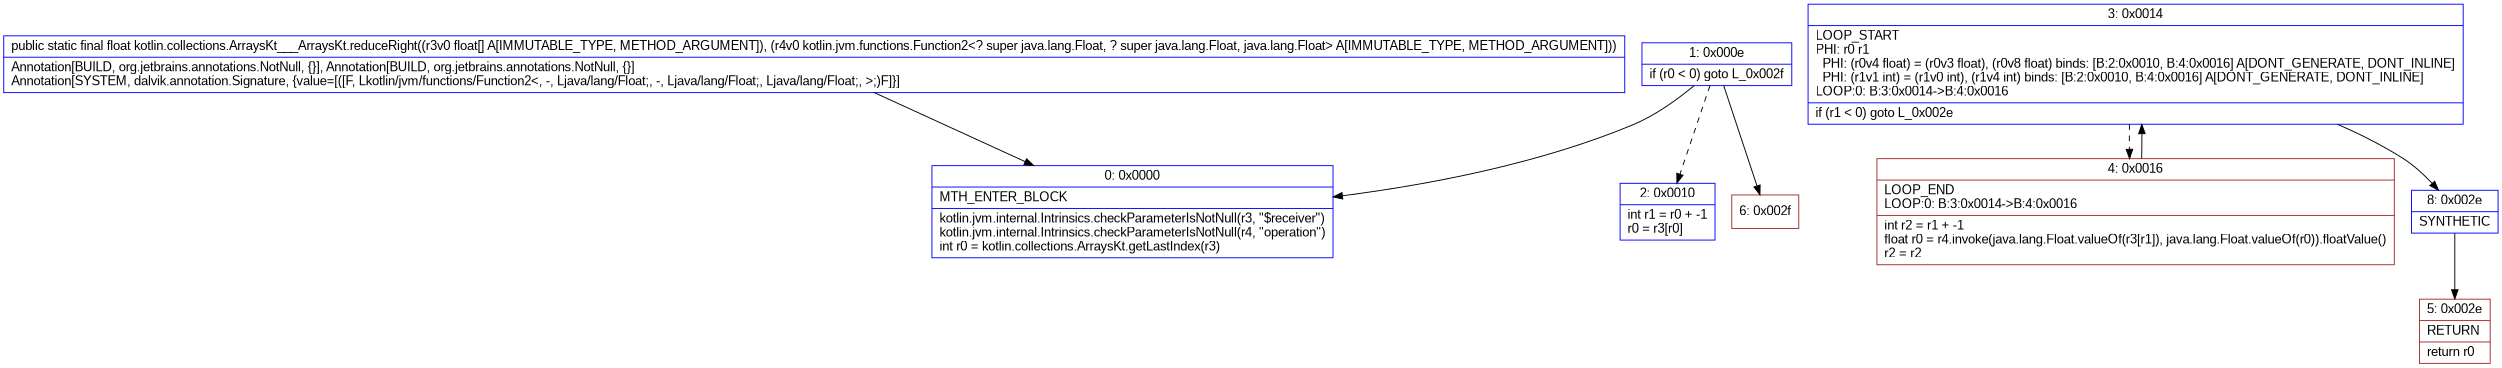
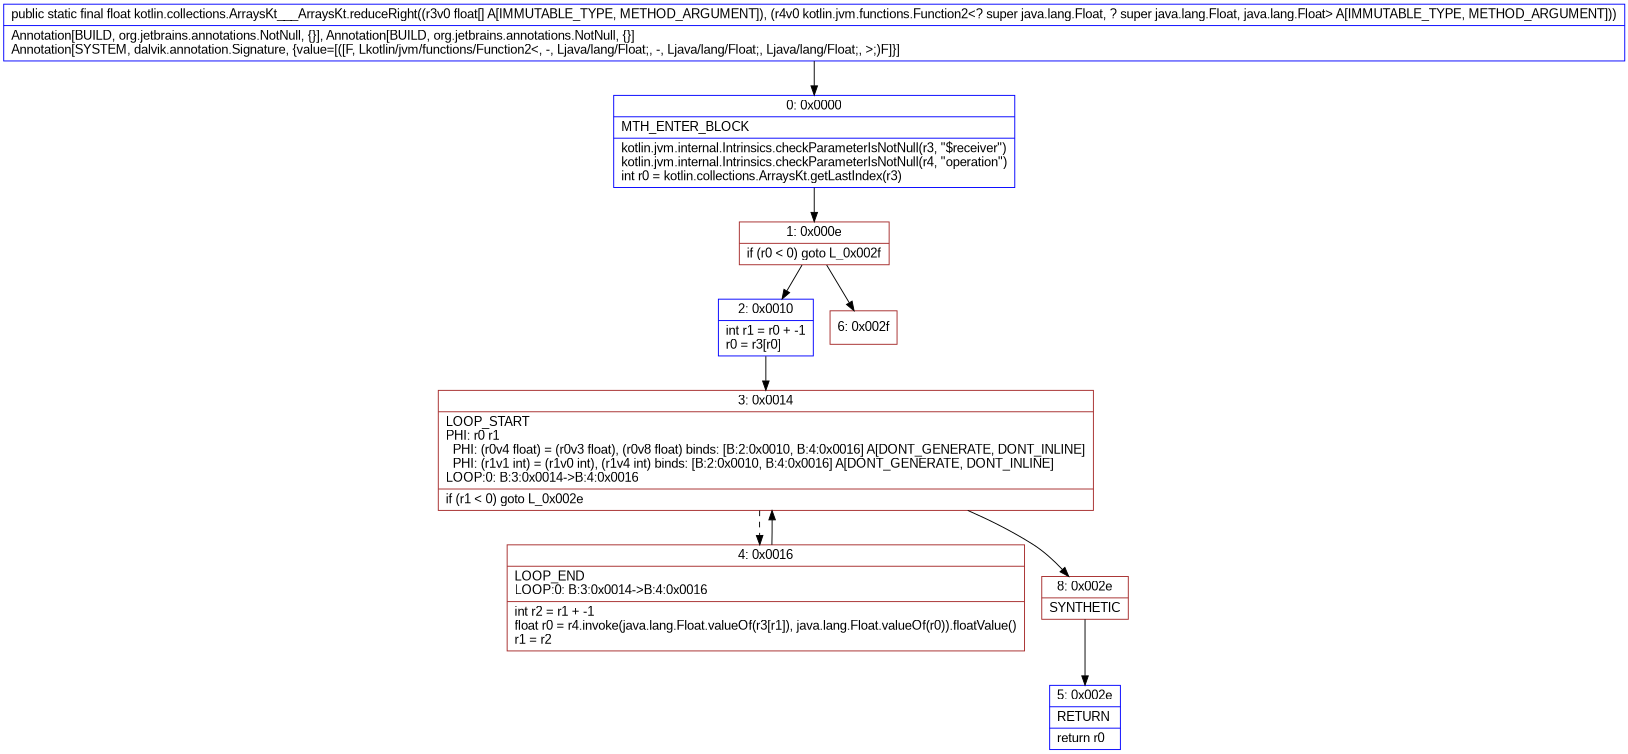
  digraph {
    fontname="Liberation Sans"
    node [color=blue fontname="Liberation Sans" shape=record]
    edge [fontname="Liberation Sans"]
    n1 [label="{0\:\ 0x0000|MTH_ENTER_BLOCK\l|kotlin.jvm.internal.Intrinsics.checkParameterIsNotNull(r3, \"$receiver\")\lkotlin.jvm.internal.Intrinsics.checkParameterIsNotNull(r4, \"operation\")\lint r0 = kotlin.collections.ArraysKt.getLastIndex(r3)\l}"]
-   n2 [label="{1\:\ 0x000e|if (r0 \< 0) goto L_0x002f\l}"]
+   n2 [color=brown label="{1\:\ 0x000e|if (r0 \< 0) goto L_0x002f\l}"]
    n3 [label="{2\:\ 0x0010|int r1 = r0 + \-1\lr0 = r3[r0]\l}"]
    n4 [color=brown label="{6\:\ 0x002f}"]
-   n5 [label="{3\:\ 0x0014|LOOP_START\lPHI: r0 r1 \l  PHI: (r0v4 float) = (r0v3 float), (r0v8 float) binds: [B:2:0x0010, B:4:0x0016] A[DONT_GENERATE, DONT_INLINE]\l  PHI: (r1v1 int) = (r1v0 int), (r1v4 int) binds: [B:2:0x0010, B:4:0x0016] A[DONT_GENERATE, DONT_INLINE]\lLOOP:0: B:3:0x0014\-\>B:4:0x0016\l|if (r1 \< 0) goto L_0x002e\l}"]
-   n6 [color=brown label="{4\:\ 0x0016|LOOP_END\lLOOP:0: B:3:0x0014\-\>B:4:0x0016\l|int r2 = r1 + \-1\lfloat r0 = r4.invoke(java.lang.Float.valueOf(r3[r1]), java.lang.Float.valueOf(r0)).floatValue()\lr2 = r2\l}"]
-   n7 [label="{8\:\ 0x002e|SYNTHETIC\l}"]
-   n8 [color=brown label="{5\:\ 0x002e|RETURN\l|return r0\l}"]
+   n5 [color=brown label="{3\:\ 0x0014|LOOP_START\lPHI: r0 r1 \l  PHI: (r0v4 float) = (r0v3 float), (r0v8 float) binds: [B:2:0x0010, B:4:0x0016] A[DONT_GENERATE, DONT_INLINE]\l  PHI: (r1v1 int) = (r1v0 int), (r1v4 int) binds: [B:2:0x0010, B:4:0x0016] A[DONT_GENERATE, DONT_INLINE]\lLOOP:0: B:3:0x0014\-\>B:4:0x0016\l|if (r1 \< 0) goto L_0x002e\l}"]
+   n6 [color=brown label="{4\:\ 0x0016|LOOP_END\lLOOP:0: B:3:0x0014\-\>B:4:0x0016\l|int r2 = r1 + \-1\lfloat r0 = r4.invoke(java.lang.Float.valueOf(r3[r1]), java.lang.Float.valueOf(r0)).floatValue()\lr1 = r2\l}"]
+   n7 [color=brown label="{8\:\ 0x002e|SYNTHETIC\l}"]
+   n8 [label="{5\:\ 0x002e|RETURN\l|return r0\l}"]
    n9 [label="{public static final float kotlin.collections.ArraysKt___ArraysKt.reduceRight((r3v0 float[] A[IMMUTABLE_TYPE, METHOD_ARGUMENT]), (r4v0 kotlin.jvm.functions.Function2\<? super java.lang.Float, ? super java.lang.Float, java.lang.Float\> A[IMMUTABLE_TYPE, METHOD_ARGUMENT]))  | Annotation[BUILD, org.jetbrains.annotations.NotNull, \{\}], Annotation[BUILD, org.jetbrains.annotations.NotNull, \{\}]\lAnnotation[SYSTEM, dalvik.annotation.Signature, \{value=[([F, Lkotlin\/jvm\/functions\/Function2\<, \-, Ljava\/lang\/Float;, \-, Ljava\/lang\/Float;, Ljava\/lang\/Float;, \>;)F]\}]\l}"]
-   n2 -> n1
-   n2 -> n3 [style=dashed]
+   n1 -> n2
+   n2 -> n3 [style=solid]
    n2 -> n4
+   n3 -> n5
    n5 -> n6 [style=dashed]
    n5 -> n7
    n6 -> n5
    n7 -> n8
    n9 -> n1
  }
